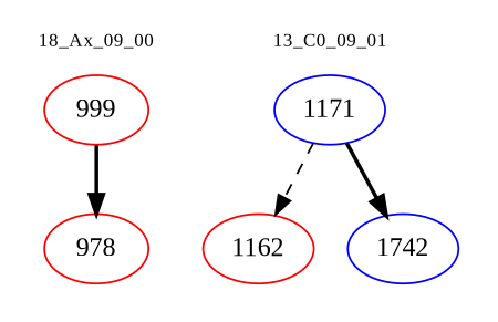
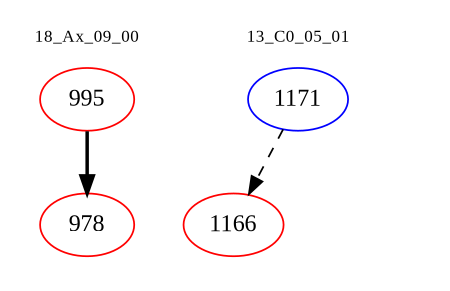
  digraph {
    fontname="Liberation Serif"
    node [color=red fontname="Liberation Serif"]
    edge [color=black fontname="Liberation Serif" style=bold]
-   n1 [label=999]
+   n1 [label=995]
    n2 [label=978]
    n3 [color=blue label=1171]
-   n4 [label=1162]
-   n5 [color=blue label=1742]
+   n4 [label=1166]
    subgraph cluster_1 {
      color=white
      fontsize=10
      label="18_Ax_09_00"
      n1
      n2
    }
    subgraph cluster_2 {
      color=white
      fontsize=10
-     label="13_C0_09_01"
+     label="13_C0_05_01"
      n3
      n4
-     n5
    }
    n1 -> n2
    n3 -> n4 [style=dashed]
-   n3 -> n5
  }
